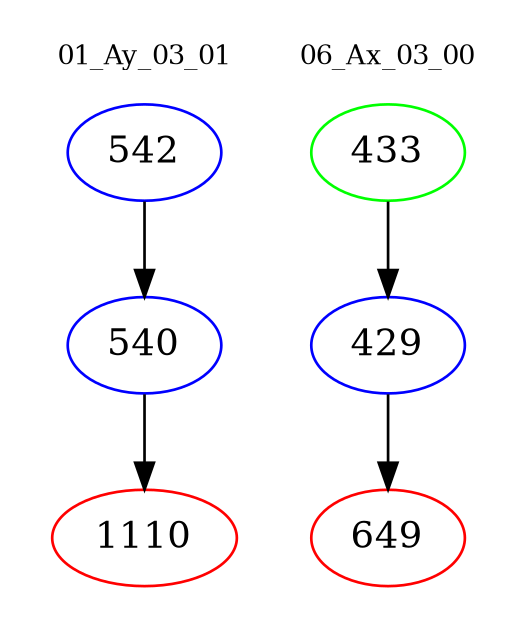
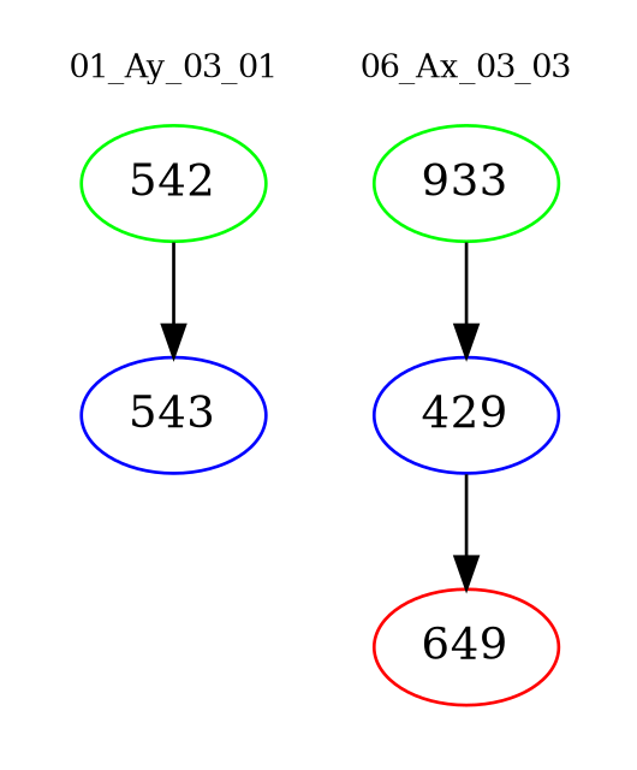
  digraph {
    node [color=green]
    edge [color=black]
-   n1 [color=blue label=542]
-   n2 [color=blue label=540]
-   n3 [color=red label=1110]
-   n4 [label=433]
+   n1 [label=542]
+   n2 [color=blue label=543]
+   n4 [label=933]
    n5 [color=blue label=429]
    n6 [color=red label=649]
    subgraph cluster_1 {
      color=white
      fontsize=10
      label="01_Ay_03_01"
      n1
      n2
-     n3
    }
    subgraph cluster_2 {
      color=white
      fontsize=10
-     label="06_Ax_03_00"
+     label="06_Ax_03_03"
      n4
      n5
      n6
    }
    n1 -> n2
-   n2 -> n3
    n4 -> n5
    n5 -> n6
  }
